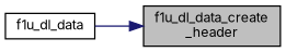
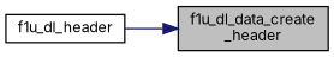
  digraph {
    rankdir=RL
    fontname=Inter
    node [color=black fontname=Inter fontsize=10 shape=record style=filled]
    n1 [fillcolor=grey75 fontcolor=black height=0.2 label="f1u_dl_data_create\l_header" width=0.4]
-   n2 [fillcolor=white height=0.2 label=f1u_dl_data width=0.4]
+   n2 [fillcolor=white height=0.2 label=f1u_dl_header width=0.4]
    n1 -> n2 [color=midnightblue dir=back fontname=Inter fontsize=10 labelfontname=Helvetica labelfontsize=10 style=solid]
  }
